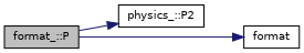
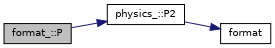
  digraph {
    rankdir=LR
    node [color=black fillcolor=white fontname=Helvetica fontsize=10 shape=record style=filled]
    edge [color=midnightblue fontname=Helvetica fontsize=10 labelfontname=Helvetica labelfontsize=10 style=solid]
    n1 [fillcolor=grey75 fontcolor=black height=0.2 label="format_::P" width=0.4]
    n2 [height=0.2 label="physics_::P2" width=0.4]
    n3 [height=0.2 label=format width=0.4]
    n1 -> n2
-   n1 -> n3
+   n2 -> n3
  }
